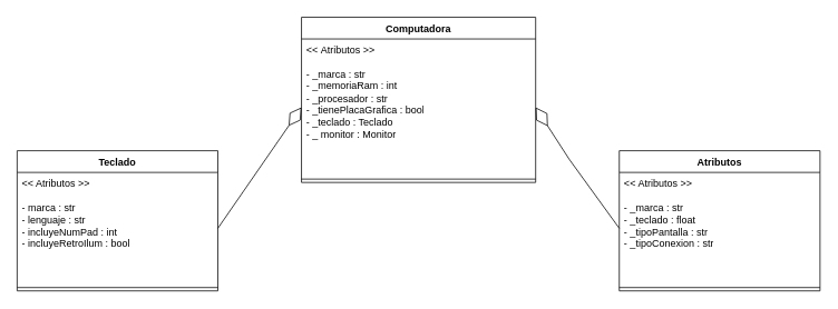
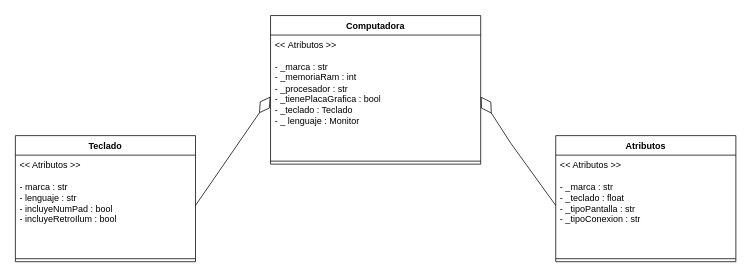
  <mxCell id="0" />
  <mxCell id="1" parent="0" />
  <mxCell id="2" value="Atributos&lt;br&gt;" style="swimlane;fontStyle=1;align=center;verticalAlign=top;childLayout=stackLayout;horizontal=1;startSize=26;horizontalStack=0;resizeParent=1;resizeParentMax=0;resizeLast=0;collapsible=1;marginBottom=0;whiteSpace=wrap;html=1;" parent="1" vertex="1"><mxGeometry x="740" y="180" width="240" height="168" as="geometry" /></mxCell>
  <mxCell id="3" value="&amp;lt;&amp;lt; Atributos &amp;gt;&amp;gt;&lt;br&gt;&lt;br&gt;- _marca : str&lt;br&gt;- _teclado : float&lt;br&gt;- _tipoPantalla : str&lt;br&gt;- _tipoConexion : str" style="text;strokeColor=none;fillColor=none;align=left;verticalAlign=top;spacingLeft=4;spacingRight=4;overflow=hidden;rotatable=0;points=[[0,0.5],[1,0.5]];portConstraint=eastwest;whiteSpace=wrap;html=1;" parent="2" vertex="1"><mxGeometry y="26" width="240" height="134" as="geometry" /></mxCell>
  <mxCell id="4" value="" style="line;strokeWidth=1;fillColor=none;align=left;verticalAlign=middle;spacingTop=-1;spacingLeft=3;spacingRight=3;rotatable=0;labelPosition=right;points=[];portConstraint=eastwest;strokeColor=inherit;" parent="2" vertex="1"><mxGeometry y="160" width="240" height="8" as="geometry" /></mxCell>
  <mxCell id="5" value="Teclado" style="swimlane;fontStyle=1;align=center;verticalAlign=top;childLayout=stackLayout;horizontal=1;startSize=26;horizontalStack=0;resizeParent=1;resizeParentMax=0;resizeLast=0;collapsible=1;marginBottom=0;whiteSpace=wrap;html=1;" parent="1" vertex="1"><mxGeometry x="20" y="180" width="240" height="168" as="geometry" /></mxCell>
- <mxCell id="6" value="&amp;lt;&amp;lt; Atributos &amp;gt;&amp;gt;&lt;br&gt;&lt;br&gt;- marca : str&lt;br&gt;- lenguaje : str&lt;br&gt;- incluyeNumPad : int&lt;br&gt;- incluyeRetroIlum : bool" style="text;strokeColor=none;fillColor=none;align=left;verticalAlign=top;spacingLeft=4;spacingRight=4;overflow=hidden;rotatable=0;points=[[0,0.5],[1,0.5]];portConstraint=eastwest;whiteSpace=wrap;html=1;" parent="5" vertex="1"><mxGeometry y="26" width="240" height="134" as="geometry" /></mxCell>
+ <mxCell id="6" value="&amp;lt;&amp;lt; Atributos &amp;gt;&amp;gt;&lt;br&gt;&lt;br&gt;- marca : str&lt;br&gt;- lenguaje : str&lt;br&gt;- incluyeNumPad : bool&lt;br&gt;- incluyeRetroIlum : bool" style="text;strokeColor=none;fillColor=none;align=left;verticalAlign=top;spacingLeft=4;spacingRight=4;overflow=hidden;rotatable=0;points=[[0,0.5],[1,0.5]];portConstraint=eastwest;whiteSpace=wrap;html=1;" parent="5" vertex="1"><mxGeometry y="26" width="240" height="134" as="geometry" /></mxCell>
  <mxCell id="7" value="" style="line;strokeWidth=1;fillColor=none;align=left;verticalAlign=middle;spacingTop=-1;spacingLeft=3;spacingRight=3;rotatable=0;labelPosition=right;points=[];portConstraint=eastwest;strokeColor=inherit;" parent="5" vertex="1"><mxGeometry y="160" width="240" height="8" as="geometry" /></mxCell>
  <mxCell id="8" value="Computadora" style="swimlane;fontStyle=1;align=center;verticalAlign=top;childLayout=stackLayout;horizontal=1;startSize=26;horizontalStack=0;resizeParent=1;resizeParentMax=0;resizeLast=0;collapsible=1;marginBottom=0;whiteSpace=wrap;html=1;" parent="1" vertex="1"><mxGeometry x="360" y="20" width="280" height="198" as="geometry" /></mxCell>
- <mxCell id="9" value="&lt;div&gt;&amp;lt;&amp;lt;&amp;nbsp;Atributos &amp;gt;&amp;gt;&lt;/div&gt;&lt;div&gt;&lt;br&gt;&lt;/div&gt;&lt;div&gt;- _marca : str&lt;/div&gt;- _memoriaRam : int&lt;div&gt;- _procesador : str&lt;/div&gt;&lt;div&gt;- _tienePlacaGrafica : bool&lt;/div&gt;&lt;div&gt;- _teclado : Teclado&lt;/div&gt;&lt;div&gt;- _ monitor : Monitor&lt;/div&gt;&lt;div&gt;&lt;br&gt;&lt;/div&gt;" style="text;strokeColor=none;fillColor=none;align=left;verticalAlign=top;spacingLeft=4;spacingRight=4;overflow=hidden;rotatable=0;points=[[0,0.5],[1,0.5]];portConstraint=eastwest;whiteSpace=wrap;html=1;" parent="8" vertex="1"><mxGeometry y="26" width="280" height="164" as="geometry" /></mxCell>
+ <mxCell id="9" value="&lt;div&gt;&amp;lt;&amp;lt;&amp;nbsp;Atributos &amp;gt;&amp;gt;&lt;/div&gt;&lt;div&gt;&lt;br&gt;&lt;/div&gt;&lt;div&gt;- _marca : str&lt;/div&gt;- _memoriaRam : int&lt;div&gt;- _procesador : str&lt;/div&gt;&lt;div&gt;- _tienePlacaGrafica : bool&lt;/div&gt;&lt;div&gt;- _teclado : Teclado&lt;/div&gt;&lt;div&gt;- _ lenguaje : Monitor&lt;/div&gt;&lt;div&gt;&lt;br&gt;&lt;/div&gt;" style="text;strokeColor=none;fillColor=none;align=left;verticalAlign=top;spacingLeft=4;spacingRight=4;overflow=hidden;rotatable=0;points=[[0,0.5],[1,0.5]];portConstraint=eastwest;whiteSpace=wrap;html=1;" parent="8" vertex="1"><mxGeometry y="26" width="280" height="164" as="geometry" /></mxCell>
  <mxCell id="10" value="" style="line;strokeWidth=1;fillColor=none;align=left;verticalAlign=middle;spacingTop=-1;spacingLeft=3;spacingRight=3;rotatable=0;labelPosition=right;points=[];portConstraint=eastwest;strokeColor=inherit;" parent="8" vertex="1"><mxGeometry y="190" width="280" height="8" as="geometry" /></mxCell>
  <mxCell id="11" value="" style="endArrow=diamondThin;endFill=0;endSize=24;html=1;rounded=0;entryX=0;entryY=0.5;entryDx=0;entryDy=0;exitX=1;exitY=0.5;exitDx=0;exitDy=0;" parent="1" source="6" target="9" edge="1"><mxGeometry width="160" relative="1" as="geometry"><mxPoint x="230" y="228" as="sourcePoint" /><mxPoint x="410" y="167" as="targetPoint" /><Array as="points" /></mxGeometry></mxCell>
  <mxCell id="12" value="" style="endArrow=diamondThin;endFill=0;endSize=24;html=1;rounded=0;exitX=0;exitY=0.5;exitDx=0;exitDy=0;entryX=1;entryY=0.5;entryDx=0;entryDy=0;" parent="1" source="3" target="9" edge="1"><mxGeometry width="160" relative="1" as="geometry"><mxPoint x="560" y="411" as="sourcePoint" /><mxPoint x="540" y="320" as="targetPoint" /><Array as="points"><mxPoint x="680" y="190" /></Array></mxGeometry></mxCell>
